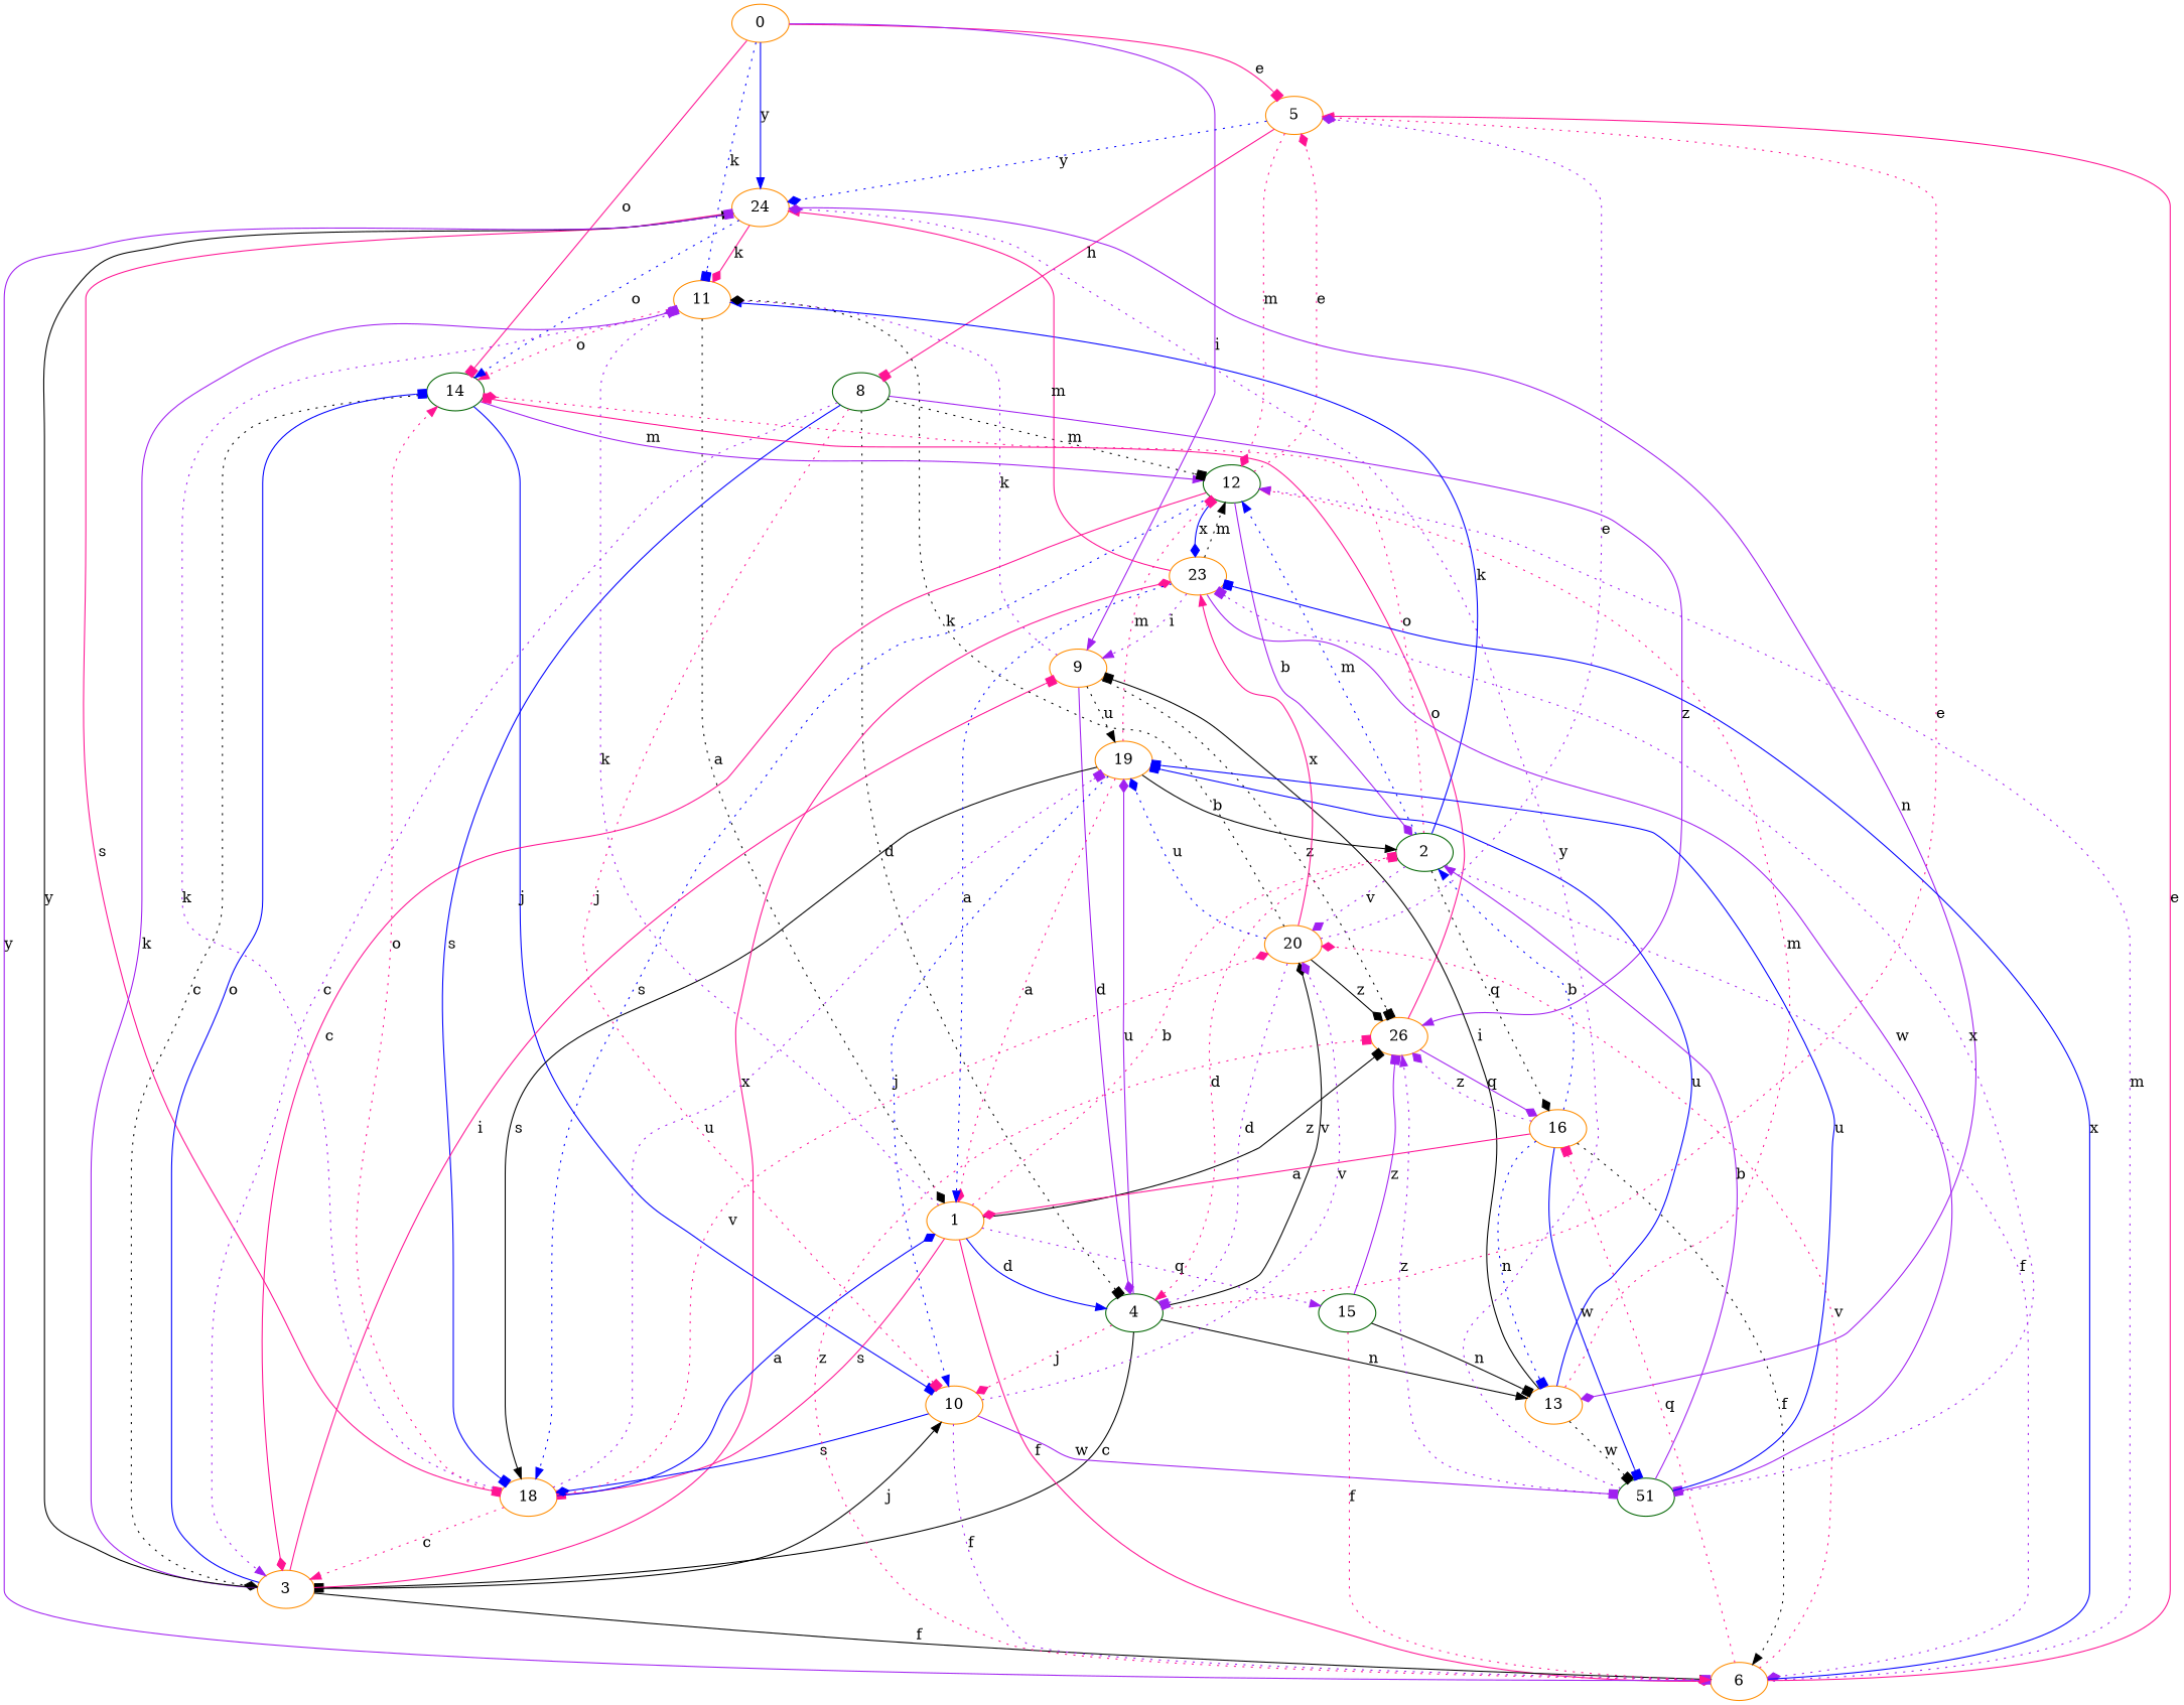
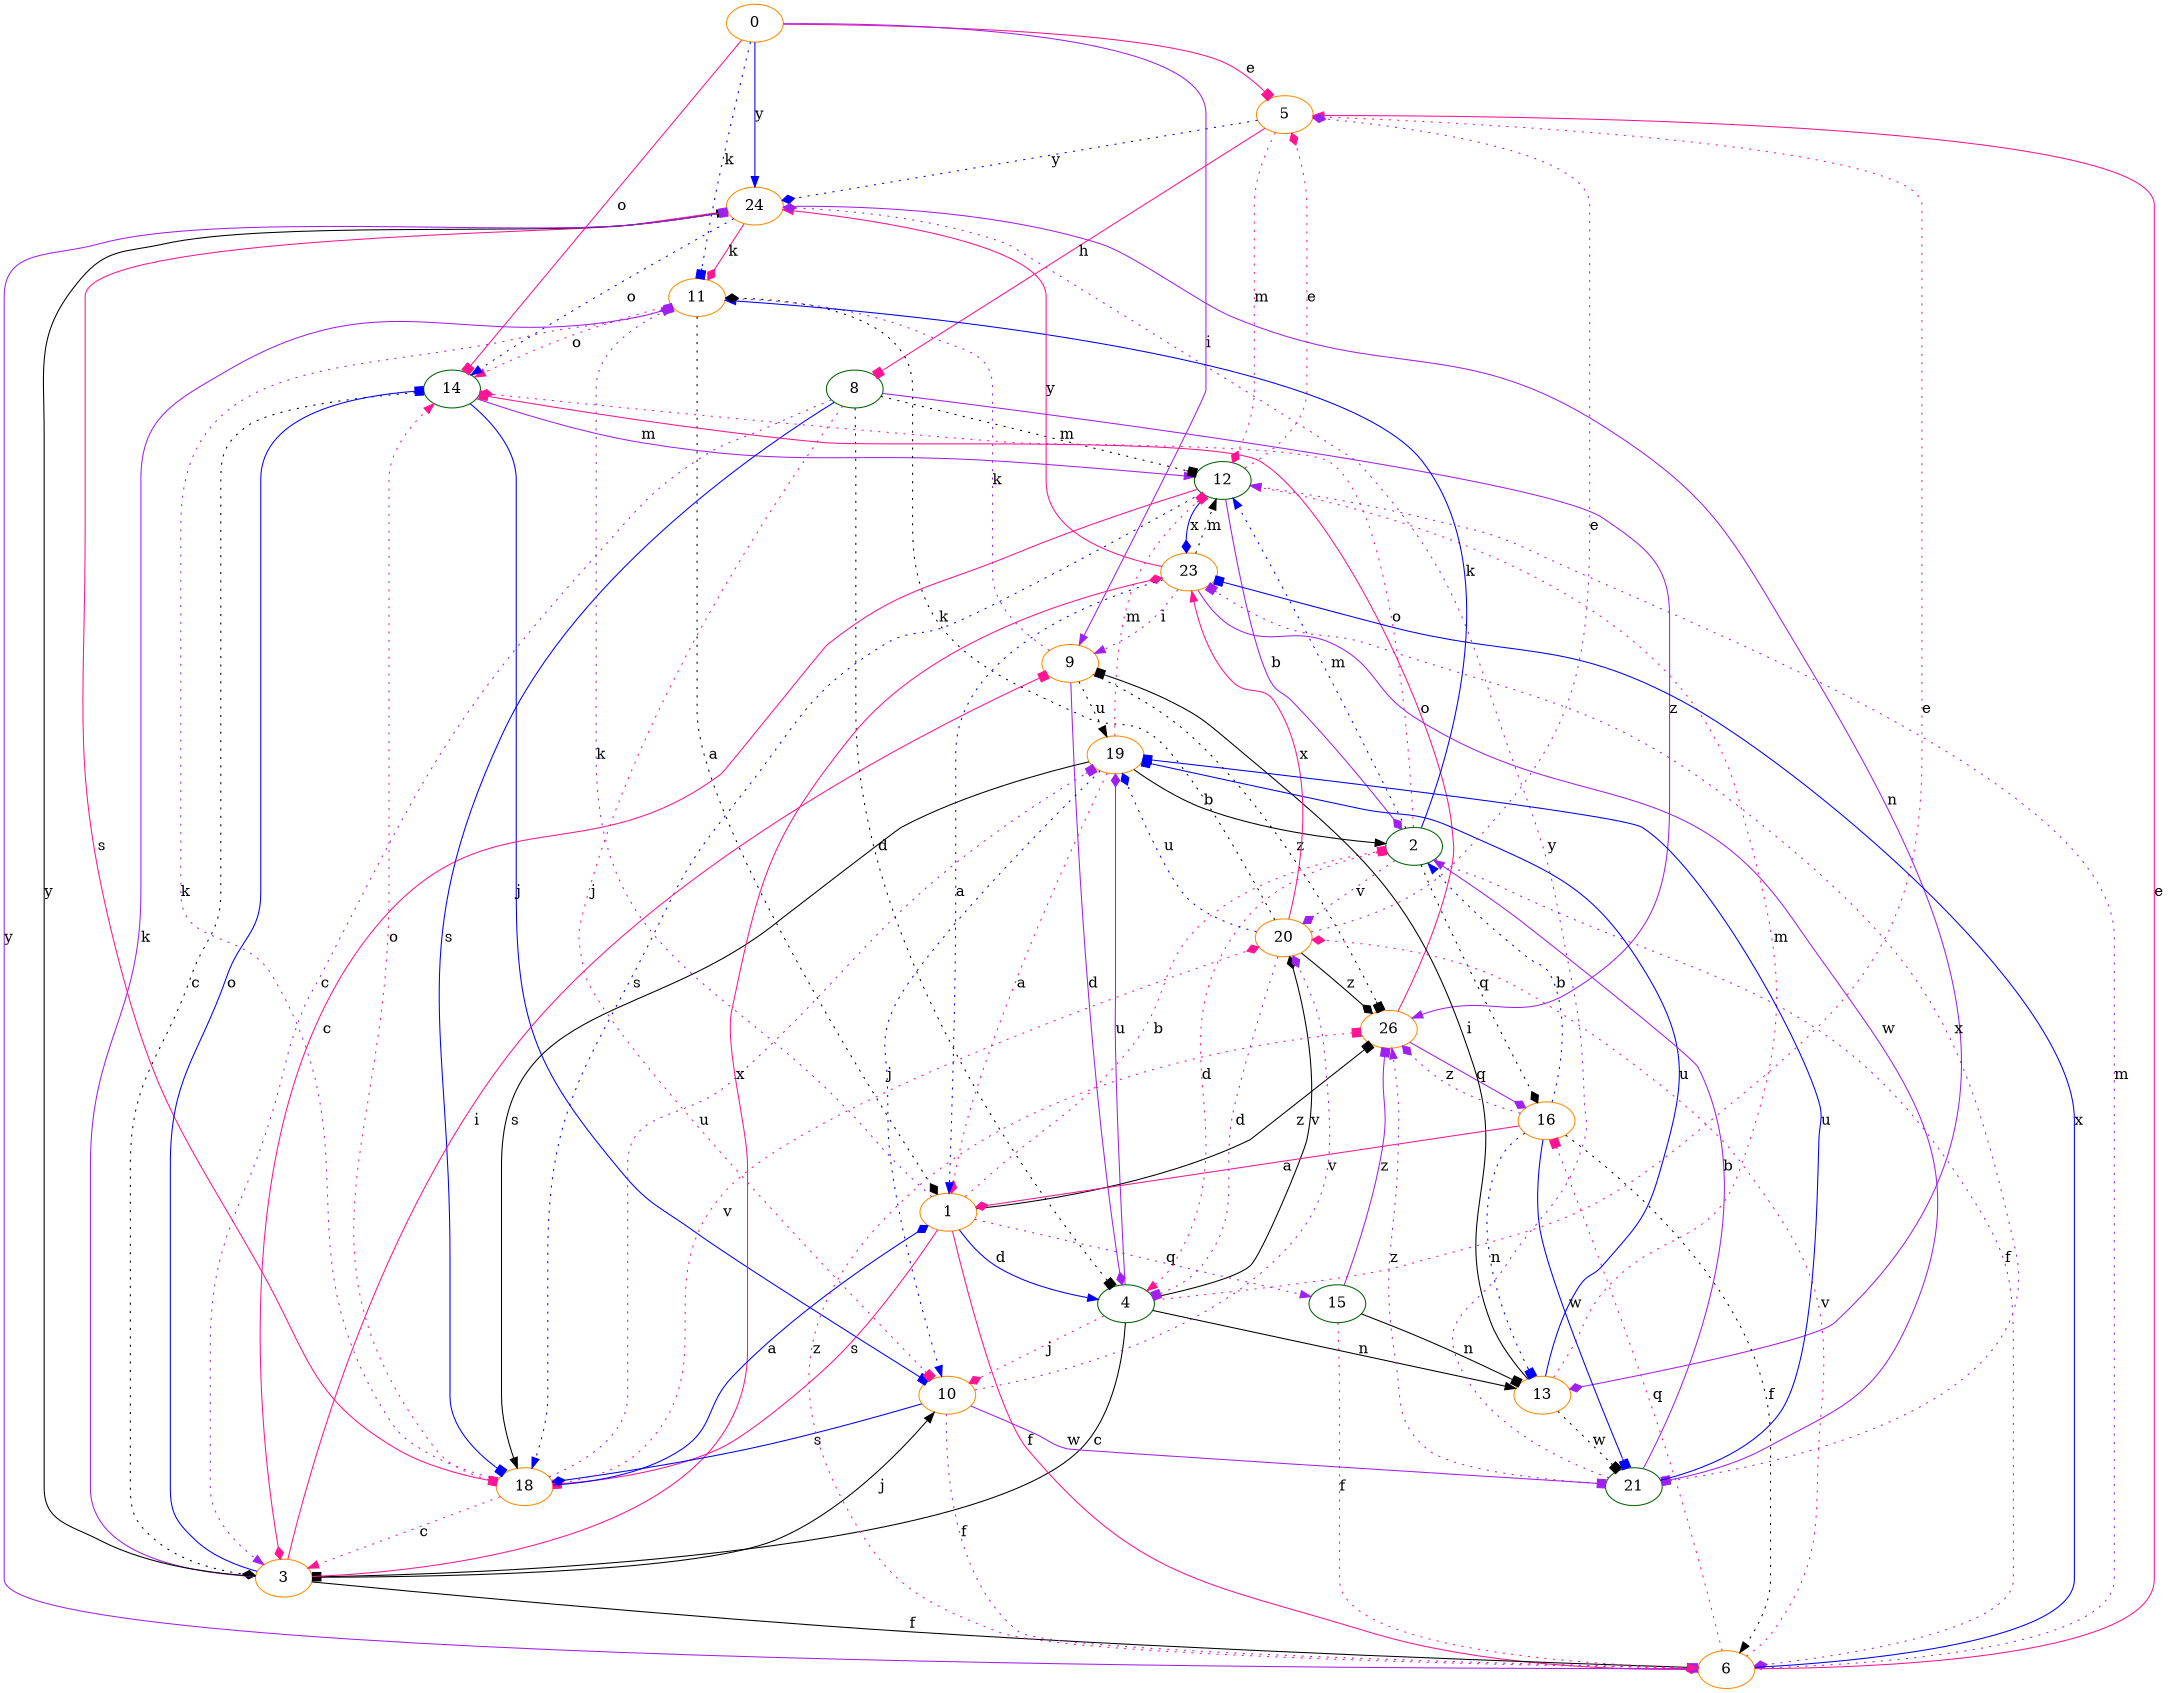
  strict digraph {
    node [color=darkorange]
    edge [arrowhead=box color=deeppink style=dotted]
    0
    5
    9
    11
    14 [color=darkgreen]
    24
    12 [color=darkgreen]
    8 [color=darkgreen]
    4 [color=darkgreen]
    26
    19
    1
    3
    10
    18
    13
    2 [color=darkgreen]
    6
    15 [color=darkgreen]
    16
    20
    23
-   21 [color=darkgreen label=51]
+   21 [color=darkgreen]
    0 -> 5 [label=e style=solid]
    0 -> 9 [arrowhead=normal color=purple label=i style=solid]
    0 -> 11 [color=blue label=k]
    0 -> 14 [label=o style=solid]
    0 -> 24 [arrowhead=normal color=blue label=y style=solid]
    5 -> 24 [arrowhead=diamond color=blue label=y]
    5 -> 12 [arrowhead=diamond label=m]
    5 -> 8 [label=h style=solid]
    9 -> 11 [arrowhead=diamond color=purple label=k]
    9 -> 4 [arrowhead=diamond color=purple label=d style=solid]
    9 -> 26 [color=black label=z]
    9 -> 19 [arrowhead=normal color=black label=u]
    11 -> 14 [arrowhead=normal label=o]
    11 -> 1 [arrowhead=diamond color=black label=a]
    14 -> 12 [arrowhead=normal color=purple label=m style=solid]
    14 -> 3 [arrowhead=diamond color=black label=c]
    14 -> 10 [color=blue label=j style=solid]
    24 -> 11 [arrowhead=diamond label=k style=solid]
    24 -> 14 [arrowhead=normal color=blue label=o]
    24 -> 18 [label=s style=solid]
    24 -> 13 [arrowhead=diamond color=purple label=n style=solid]
    12 -> 5 [arrowhead=diamond label=e]
    12 -> 3 [arrowhead=diamond label=c style=solid]
    12 -> 18 [arrowhead=normal color=blue label=s]
    12 -> 2 [arrowhead=diamond color=purple label=b style=solid]
    12 -> 23 [arrowhead=diamond color=blue label=x style=solid]
    8 -> 12 [color=black label=m]
    8 -> 4 [color=black label=d]
    8 -> 26 [arrowhead=normal color=purple label=z style=solid]
    8 -> 3 [arrowhead=normal color=purple label=c]
    8 -> 10 [label=j]
    8 -> 18 [color=blue label=s style=solid]
    4 -> 5 [arrowhead=normal label=e]
    4 -> 19 [arrowhead=diamond color=purple label=u style=solid]
    4 -> 3 [color=black label=c style=solid]
    4 -> 10 [arrowhead=diamond label=j]
    4 -> 13 [arrowhead=normal color=black label=n style=solid]
    4 -> 20 [arrowhead=diamond color=black label=v style=solid]
    26 -> 14 [label=o style=solid]
    26 -> 16 [arrowhead=diamond color=purple label=q style=solid]
    19 -> 12 [label=m]
    19 -> 1 [arrowhead=diamond label=a]
    19 -> 10 [arrowhead=normal color=blue label=j]
    19 -> 18 [arrowhead=normal color=black label=s style=solid]
    19 -> 2 [arrowhead=normal color=black label=b style=solid]
    1 -> 11 [arrowhead=normal color=purple label=k]
    1 -> 4 [arrowhead=normal color=blue label=d style=solid]
    1 -> 26 [color=black label=z style=solid]
    1 -> 18 [label=s style=solid]
    1 -> 2 [label=b]
    1 -> 6 [arrowhead=diamond label=f style=solid]
    1 -> 15 [arrowhead=normal color=purple label=q]
    3 -> 9 [label=i style=solid]
    3 -> 11 [color=purple label=k style=solid]
    3 -> 14 [color=blue label=o style=solid]
    3 -> 24 [arrowhead=normal color=black label=y style=solid]
    3 -> 10 [arrowhead=normal color=black label=j style=solid]
    3 -> 6 [arrowhead=normal color=black label=f style=solid]
    3 -> 23 [arrowhead=diamond label=x style=solid]
    10 -> 18 [arrowhead=diamond color=blue label=s style=solid]
    10 -> 6 [color=purple label=f]
    10 -> 20 [arrowhead=diamond color=purple label=v]
    10 -> 21 [color=purple label=w style=solid]
    18 -> 11 [arrowhead=diamond color=purple label=k]
    18 -> 14 [arrowhead=normal label=o]
    18 -> 19 [color=purple label=u]
    18 -> 1 [arrowhead=diamond color=blue label=a style=solid]
    18 -> 3 [arrowhead=normal label=c]
    18 -> 20 [arrowhead=diamond label=v]
    13 -> 9 [color=black label=i style=solid]
    13 -> 12 [arrowhead=normal label=m]
    13 -> 19 [color=blue label=u style=solid]
    13 -> 21 [color=black label=w]
    2 -> 11 [arrowhead=normal color=blue label=k style=solid]
    2 -> 14 [arrowhead=diamond label=o]
    2 -> 12 [arrowhead=normal color=blue label=m]
    2 -> 4 [arrowhead=normal label=d]
    2 -> 6 [arrowhead=diamond color=purple label=f]
    2 -> 16 [arrowhead=diamond color=black label=q]
    2 -> 20 [arrowhead=diamond color=purple label=v]
    6 -> 5 [arrowhead=normal label=e style=solid]
    6 -> 24 [color=purple label=y style=solid]
    6 -> 12 [arrowhead=normal color=purple label=m]
    6 -> 26 [label=z]
    6 -> 16 [label=q]
    6 -> 20 [arrowhead=diamond label=v]
    6 -> 23 [color=blue label=x style=solid]
    15 -> 26 [color=purple label=z style=solid]
    15 -> 13 [color=black label=n style=solid]
    15 -> 6 [arrowhead=normal label=f]
    16 -> 26 [arrowhead=diamond color=purple label=z]
    16 -> 1 [arrowhead=diamond label=a style=solid]
    16 -> 13 [color=blue label=n]
    16 -> 2 [arrowhead=normal color=blue label=b]
    16 -> 6 [arrowhead=normal color=black label=f]
    16 -> 21 [color=blue label=w style=solid]
    20 -> 5 [arrowhead=diamond color=purple label=e]
    20 -> 11 [arrowhead=diamond color=black label=k]
    20 -> 4 [color=purple label=d]
    20 -> 26 [arrowhead=diamond color=black label=z style=solid]
    20 -> 19 [arrowhead=diamond color=blue label=u]
    20 -> 23 [arrowhead=normal label=x style=solid]
    23 -> 9 [arrowhead=normal color=purple label=i]
-   23 -> 24 [arrowhead=normal label=m style=solid]
+   23 -> 24 [arrowhead=normal label=y style=solid]
    23 -> 12 [arrowhead=normal color=black label=m]
    23 -> 1 [arrowhead=normal color=blue label=a]
    23 -> 21 [color=purple label=w style=solid]
    21 -> 24 [arrowhead=diamond color=purple label=y]
    21 -> 26 [arrowhead=normal color=purple label=z]
    21 -> 19 [color=blue label=u style=solid]
    21 -> 2 [arrowhead=normal color=purple label=b style=solid]
    21 -> 23 [color=purple label=x]
  }
